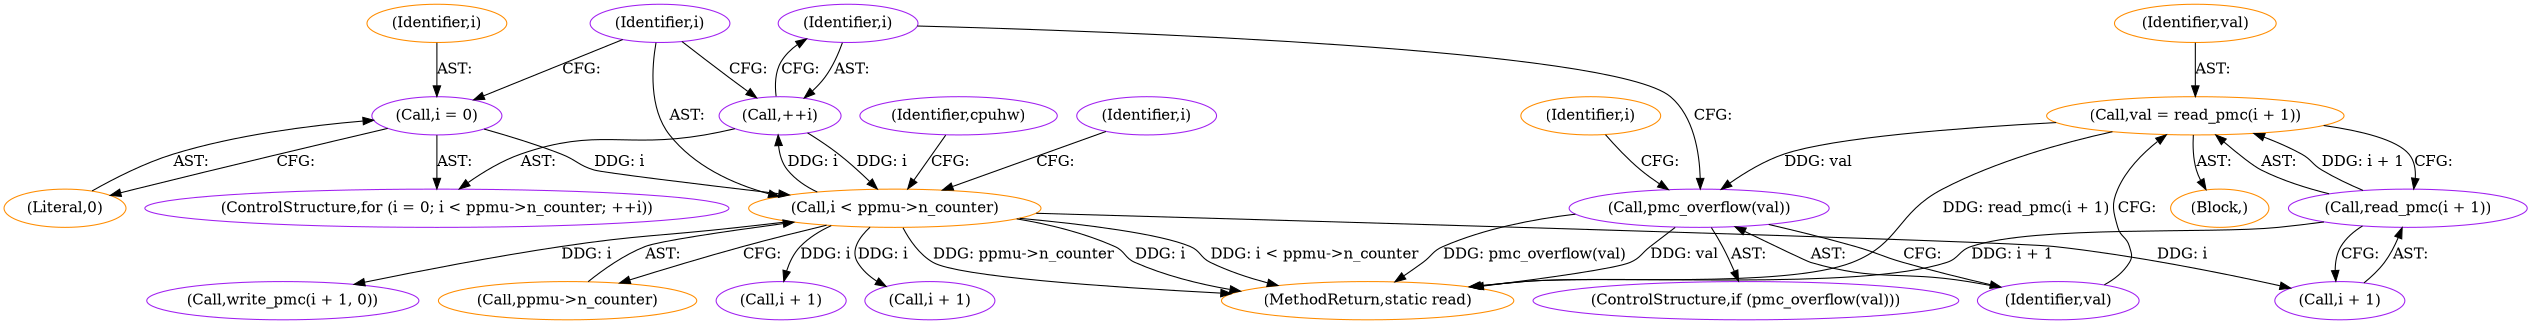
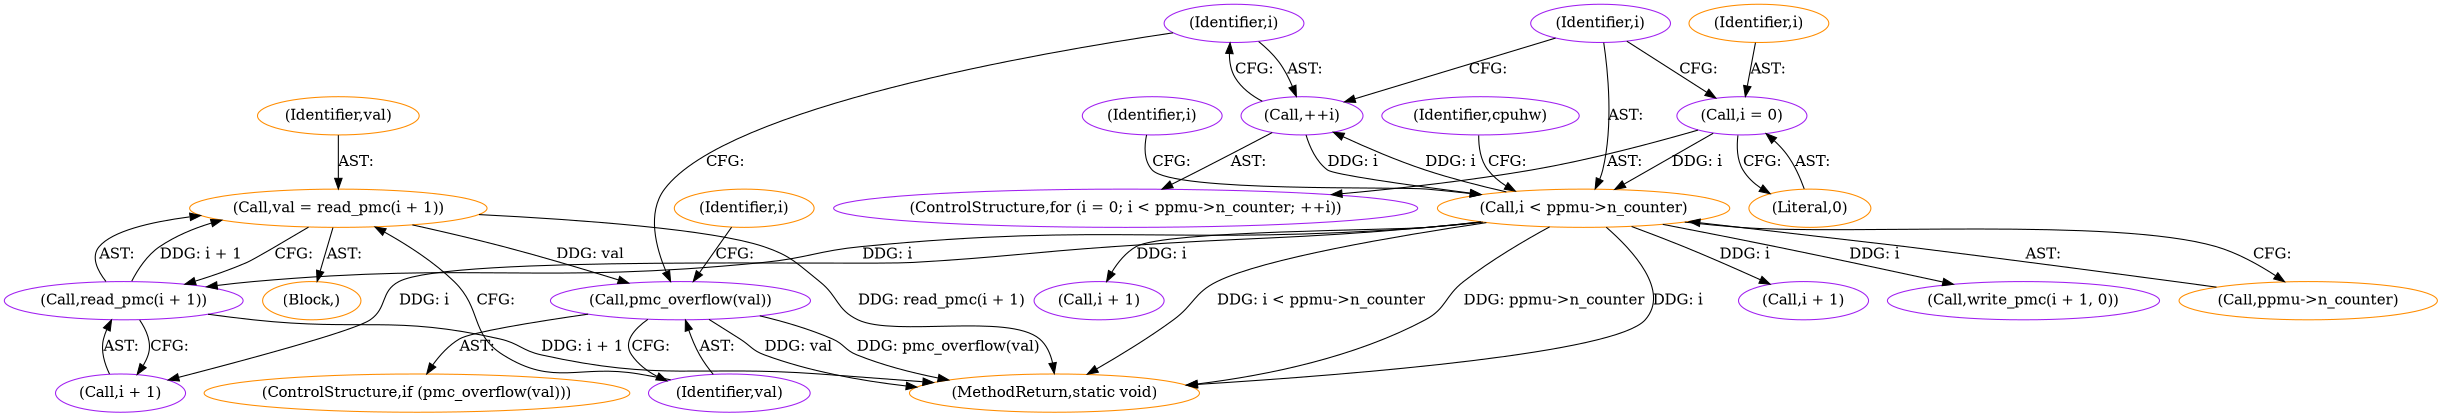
  digraph {
    node [color=purple]
    n1 [color=darkorange label="(Call,val = read_pmc(i + 1))"]
    n2 [label="(Call,read_pmc(i + 1))"]
    n3 [label="(Call,pmc_overflow(val))"]
    n4 [color=darkorange label="(Block,)"]
-   n5 [color=darkorange label="(MethodReturn,static read)"]
+   n5 [color=darkorange label="(MethodReturn,static void)"]
    n6 [label="(Call,i + 1)"]
-   n7 [label="(ControlStructure,if (pmc_overflow(val)))"]
+   n7 [color=darkorange label="(ControlStructure,if (pmc_overflow(val)))"]
    n8 [label="(Identifier,val)"]
    n9 [color=darkorange label="(Call,i < ppmu->n_counter)"]
    n10 [label="(Call,++i)"]
    n11 [label="(Call,i + 1)"]
    n12 [label="(Call,write_pmc(i + 1, 0))"]
    n13 [color=darkorange label="(Call,ppmu->n_counter)"]
    n14 [label="(Call,i + 1)"]
    n15 [label="(ControlStructure,for (i = 0; i < ppmu->n_counter; ++i))"]
    n16 [label="(Identifier,i)"]
    n17 [label="(Call,i = 0)"]
    n18 [color=darkorange label="(Literal,0)"]
    n19 [color=darkorange label="(Identifier,i)"]
    n20 [label="(Identifier,cpuhw)"]
    n21 [label="(Identifier,i)"]
    n22 [color=darkorange label="(Identifier,val)"]
    n23 [label="(Identifier,i)"]
    n24 [color=darkorange label="(Identifier,i)"]
    n1 -> n2 [label="CFG: "]
    n1 -> n3 [label="DDG: val"]
    n1 -> n4 [label="AST: "]
    n1 -> n5 [label="DDG: read_pmc(i + 1)"]
    n2 -> n1 [label="AST: "]
    n2 -> n1 [label="DDG: i + 1"]
    n2 -> n5 [label="DDG: i + 1"]
    n2 -> n6 [label="CFG: "]
    n3 -> n5 [label="DDG: val"]
    n3 -> n5 [label="DDG: pmc_overflow(val)"]
    n3 -> n7 [label="AST: "]
    n3 -> n8 [label="CFG: "]
    n6 -> n2 [label="AST: "]
    n8 -> n1 [label="CFG: "]
    n8 -> n3 [label="AST: "]
+   n9 -> n2 [label="DDG: i"]
    n9 -> n5 [label="DDG: i < ppmu->n_counter"]
    n9 -> n5 [label="DDG: ppmu->n_counter"]
    n9 -> n5 [label="DDG: i"]
    n9 -> n6 [label="DDG: i"]
    n9 -> n10 [label="DDG: i"]
    n9 -> n11 [label="DDG: i"]
    n9 -> n12 [label="DDG: i"]
    n9 -> n13 [label="CFG: "]
    n9 -> n14 [label="DDG: i"]
    n10 -> n9 [label="DDG: i"]
    n10 -> n15 [label="AST: "]
    n10 -> n16 [label="CFG: "]
    n13 -> n9 [label="AST: "]
    n16 -> n3 [label="CFG: "]
    n16 -> n10 [label="AST: "]
    n17 -> n9 [label="DDG: i"]
    n17 -> n15 [label="AST: "]
    n17 -> n18 [label="CFG: "]
    n18 -> n17 [label="AST: "]
    n19 -> n3 [label="CFG: "]
    n20 -> n9 [label="CFG: "]
    n21 -> n9 [label="AST: "]
    n21 -> n10 [label="CFG: "]
    n21 -> n17 [label="CFG: "]
    n22 -> n1 [label="AST: "]
    n23 -> n9 [label="CFG: "]
    n24 -> n17 [label="AST: "]
  }
